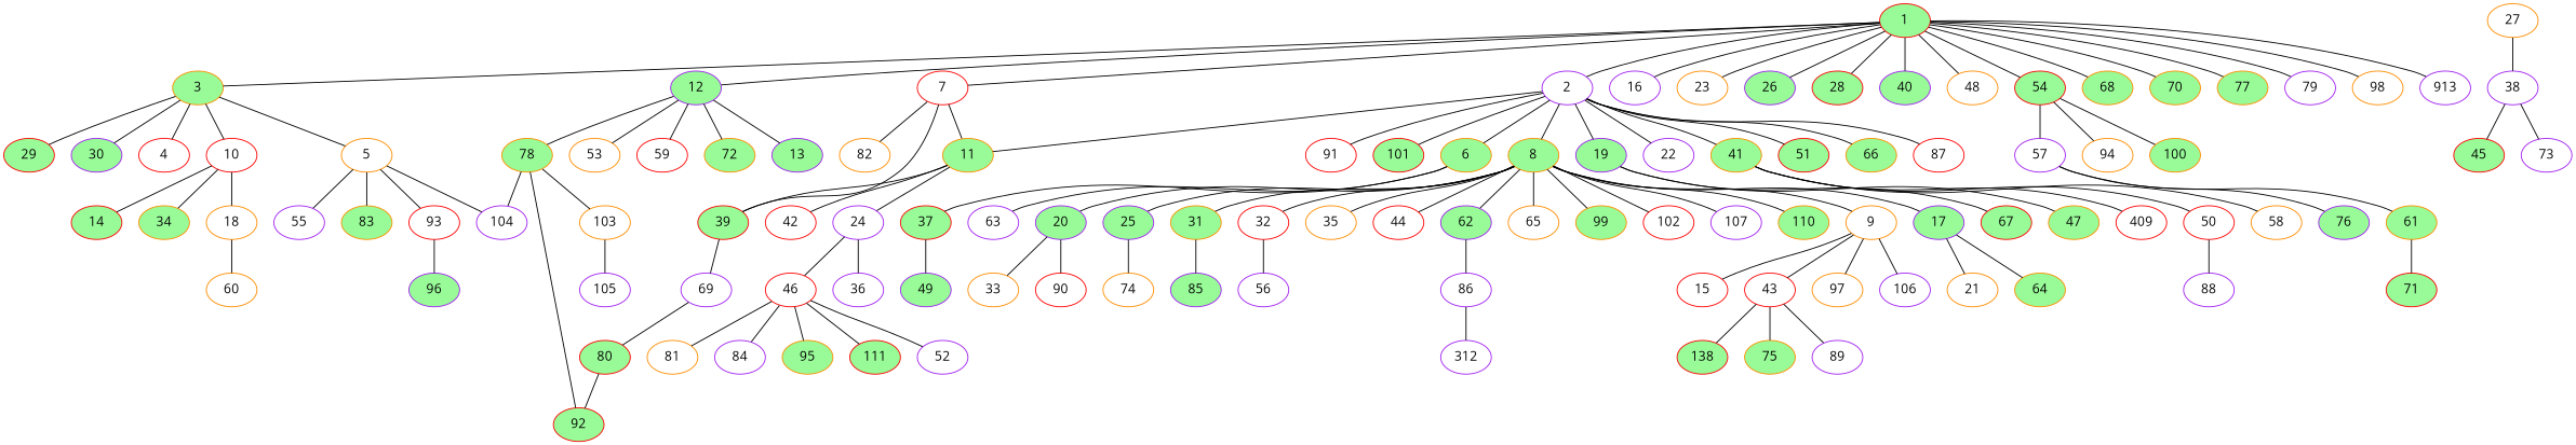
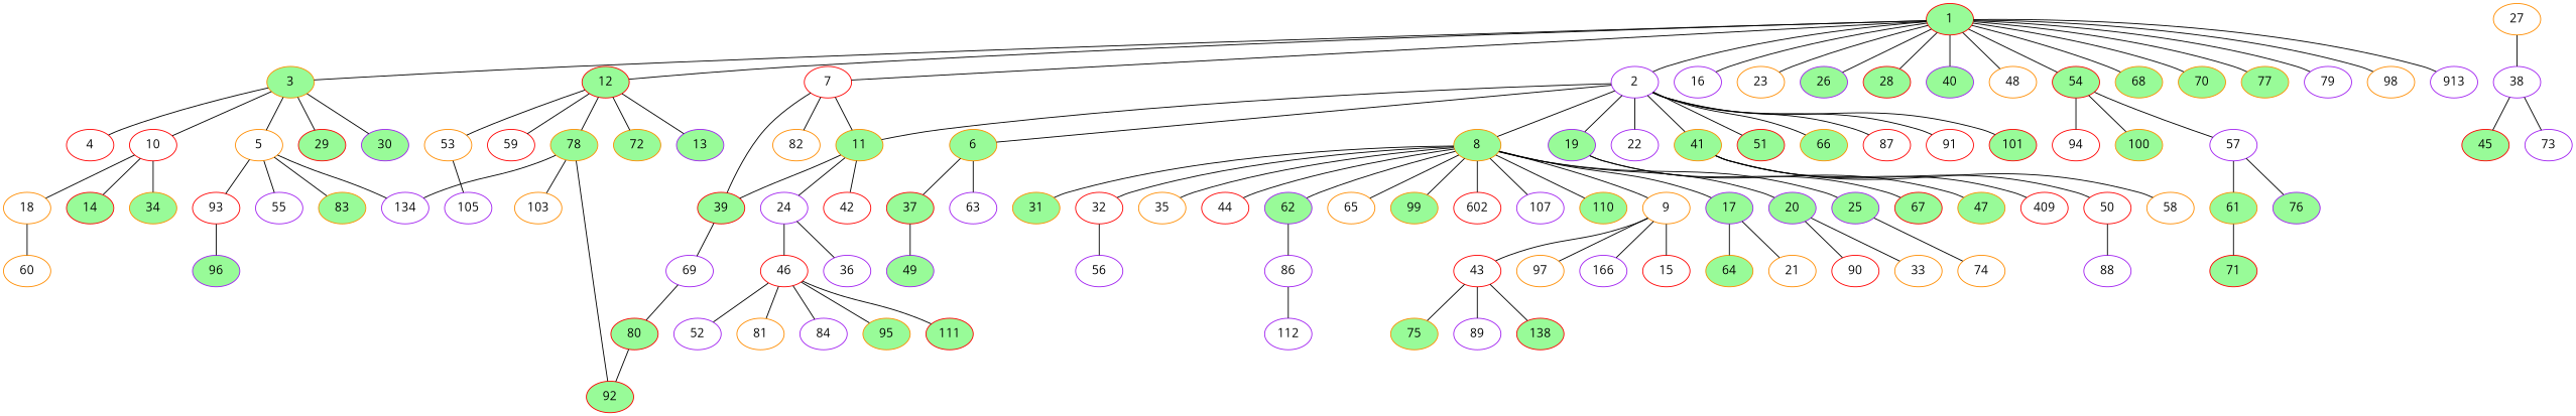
  graph {
    fontname="Open Sans"
    node [color=darkorange fillcolor=white fontname="Open Sans" style=filled]
    edge [fontname="Open Sans"]
    1 [color=red fillcolor=palegreen]
    2 [color=purple]
    3 [fillcolor=palegreen]
    7 [color=red]
-   12 [color=purple fillcolor=palegreen]
+   12 [color=red fillcolor=palegreen]
    16 [color=purple]
    23
    26 [color=purple fillcolor=palegreen]
    28 [color=red fillcolor=palegreen]
    40 [color=purple fillcolor=palegreen]
    48
    54 [color=red fillcolor=palegreen]
    68 [fillcolor=palegreen]
    70 [fillcolor=palegreen]
    77 [fillcolor=palegreen]
    79 [color=purple]
    98
    n18 [color=purple label=913]
    6 [fillcolor=palegreen]
    8 [fillcolor=palegreen]
    11 [fillcolor=palegreen]
    19 [color=purple fillcolor=palegreen]
    22 [color=purple]
    41 [fillcolor=palegreen]
    51 [color=red fillcolor=palegreen]
    66 [fillcolor=palegreen]
    87 [color=red]
    91 [color=red]
    101 [color=red fillcolor=palegreen]
    4 [color=red]
    5
    10 [color=red]
    29 [color=red fillcolor=palegreen]
    30 [color=purple fillcolor=palegreen]
    82
    39 [color=red fillcolor=palegreen]
    13 [color=purple fillcolor=palegreen]
    53
    59 [color=red]
    72 [fillcolor=palegreen]
    78 [fillcolor=palegreen]
    57 [color=purple]
-   94
+   94 [color=red]
    100 [fillcolor=palegreen]
    37 [color=red fillcolor=palegreen]
    63 [color=purple]
    9
    17 [color=purple fillcolor=palegreen]
    20 [color=purple fillcolor=palegreen]
    25 [color=purple fillcolor=palegreen]
    31 [fillcolor=palegreen]
    32 [color=red]
    35
    44 [color=red]
    62 [color=purple fillcolor=palegreen]
    65
    99 [fillcolor=palegreen]
-   102 [color=red]
+   102 [color=red label=602]
    107 [color=purple]
    110 [fillcolor=palegreen]
    24 [color=purple]
    42 [color=red]
    47 [fillcolor=palegreen]
    67 [color=red fillcolor=palegreen]
    50 [color=red]
    58
    n67 [color=red label=409]
    55 [color=purple]
    83 [fillcolor=palegreen]
    93 [color=red]
-   104 [color=purple]
+   104 [color=purple label=134]
    14 [color=red fillcolor=palegreen]
    18
    34 [fillcolor=palegreen]
    96 [color=purple fillcolor=palegreen]
    49 [color=purple fillcolor=palegreen]
    38 [color=purple]
    27
    15 [color=red]
    43 [color=red]
    97
-   106 [color=purple]
+   106 [color=purple label=166]
    21
    64 [fillcolor=palegreen]
    33
    90 [color=red]
    74
-   85 [color=purple fillcolor=palegreen]
    56 [color=purple]
    86 [color=purple]
    75 [fillcolor=palegreen]
    89 [color=purple]
    n93 [color=red fillcolor=palegreen label=138]
    60
    36 [color=purple]
    46 [color=red]
    69 [color=purple]
    92 [color=red fillcolor=palegreen]
    103
    52 [color=purple]
    81
    84 [color=purple]
    95 [fillcolor=palegreen]
    111 [color=red fillcolor=palegreen]
    45 [color=red fillcolor=palegreen]
    73 [color=purple]
    80 [color=red fillcolor=palegreen]
    88 [color=purple]
    61 [fillcolor=palegreen]
    76 [color=purple fillcolor=palegreen]
    71 [color=red fillcolor=palegreen]
-   112 [color=purple label=312]
+   112 [color=purple]
    105 [color=purple]
    1 -- 2
    1 -- 3
    1 -- 7
    1 -- 12
    1 -- 16
    1 -- 23
    1 -- 26
    1 -- 28
    1 -- 40
    1 -- 48
    1 -- 54
    1 -- 68
    1 -- 70
    1 -- 77
    1 -- 79
    1 -- 98
    1 -- n18
    2 -- 6
    2 -- 8
    2 -- 11
    2 -- 19
    2 -- 22
    2 -- 41
    2 -- 51
    2 -- 66
    2 -- 87
    2 -- 91
    2 -- 101
    3 -- 4
    3 -- 5
    3 -- 10
    3 -- 29
    3 -- 30
    7 -- 11
    7 -- 82
    7 -- 39
    12 -- 13
    12 -- 53
    12 -- 59
    12 -- 72
    12 -- 78
    54 -- 57
    54 -- 94
    54 -- 100
    6 -- 37
    6 -- 63
    8 -- 9
    8 -- 17
    8 -- 20
    8 -- 25
    8 -- 31
    8 -- 32
    8 -- 35
    8 -- 44
    8 -- 62
    8 -- 65
    8 -- 99
    8 -- 102
    8 -- 107
    8 -- 110
    11 -- 39
    11 -- 24
    11 -- 42
    19 -- 47
    19 -- 67
    41 -- 50
    41 -- 58
    41 -- n67
    5 -- 55
    5 -- 83
    5 -- 93
    5 -- 104
    10 -- 14
    10 -- 18
    10 -- 34
    39 -- 69
    78 -- 104
    78 -- 92
    78 -- 103
    57 -- 61
    57 -- 76
    37 -- 49
    9 -- 15
    9 -- 43
    9 -- 97
    9 -- 106
    17 -- 21
    17 -- 64
    20 -- 33
    20 -- 90
    25 -- 74
-   31 -- 85
    32 -- 56
    62 -- 86
    24 -- 36
    24 -- 46
    50 -- 88
    93 -- 96
    18 -- 60
    38 -- 45
    38 -- 73
    27 -- 38
    43 -- 75
    43 -- 89
    43 -- n93
    86 -- 112
    46 -- 52
    46 -- 81
    46 -- 84
    46 -- 95
    46 -- 111
    69 -- 80
-   103 -- 105
+   53 -- 105
    80 -- 92
    61 -- 71
  }
